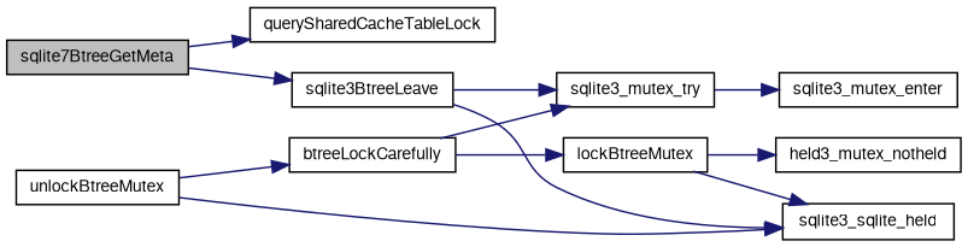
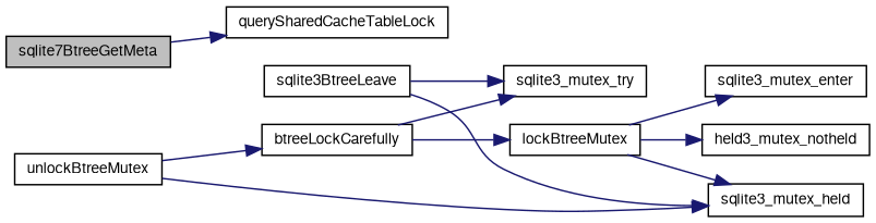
  digraph {
    rankdir=LR
    node [color=black fillcolor=white fontname=FreeSans fontsize=10 shape=record style=filled]
    edge [color=midnightblue fontname=FreeSans fontsize=10 labelfontname=FreeSans labelfontsize=10 style=solid]
    n1 [fillcolor=grey75 fontcolor=black height=0.2 label=sqlite7BtreeGetMeta width=0.4]
    n2 [height=0.2 label=querySharedCacheTableLock width=0.4]
    n3 [height=0.2 label=sqlite3BtreeLeave width=0.4]
-   n4 [height=0.2 label=sqlite3_sqlite_held width=0.4]
+   n4 [height=0.2 label=sqlite3_mutex_held width=0.4]
    n5 [height=0.2 label=sqlite3_mutex_try width=0.4]
    n6 [height=0.2 label=btreeLockCarefully width=0.4]
    n7 [height=0.2 label=lockBtreeMutex width=0.4]
    n8 [height=0.2 label=unlockBtreeMutex width=0.4]
    n9 [height=0.2 label=held3_mutex_notheld width=0.4]
    n10 [height=0.2 label=sqlite3_mutex_enter width=0.4]
    n1 -> n2
-   n1 -> n3
    n3 -> n4
    n3 -> n5
    n6 -> n5
    n6 -> n7
    n7 -> n4
    n7 -> n9
-   n5 -> n10
+   n7 -> n10
    n8 -> n4
    n8 -> n6
  }
